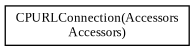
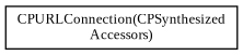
  digraph {
    rankdir=LR
    fontname="Liberation Serif"
-   n1 [color=black fillcolor=white fontname="Liberation Serif" fontsize=10 height=0.2 label="CPURLConnection(Accessors\lAccessors)" shape=record style=filled width=0.4]
+   n1 [color=black fillcolor=white fontname="Liberation Serif" fontsize=10 height=0.2 label="CPURLConnection(CPSynthesized\lAccessors)" shape=record style=filled width=0.4]
  }
